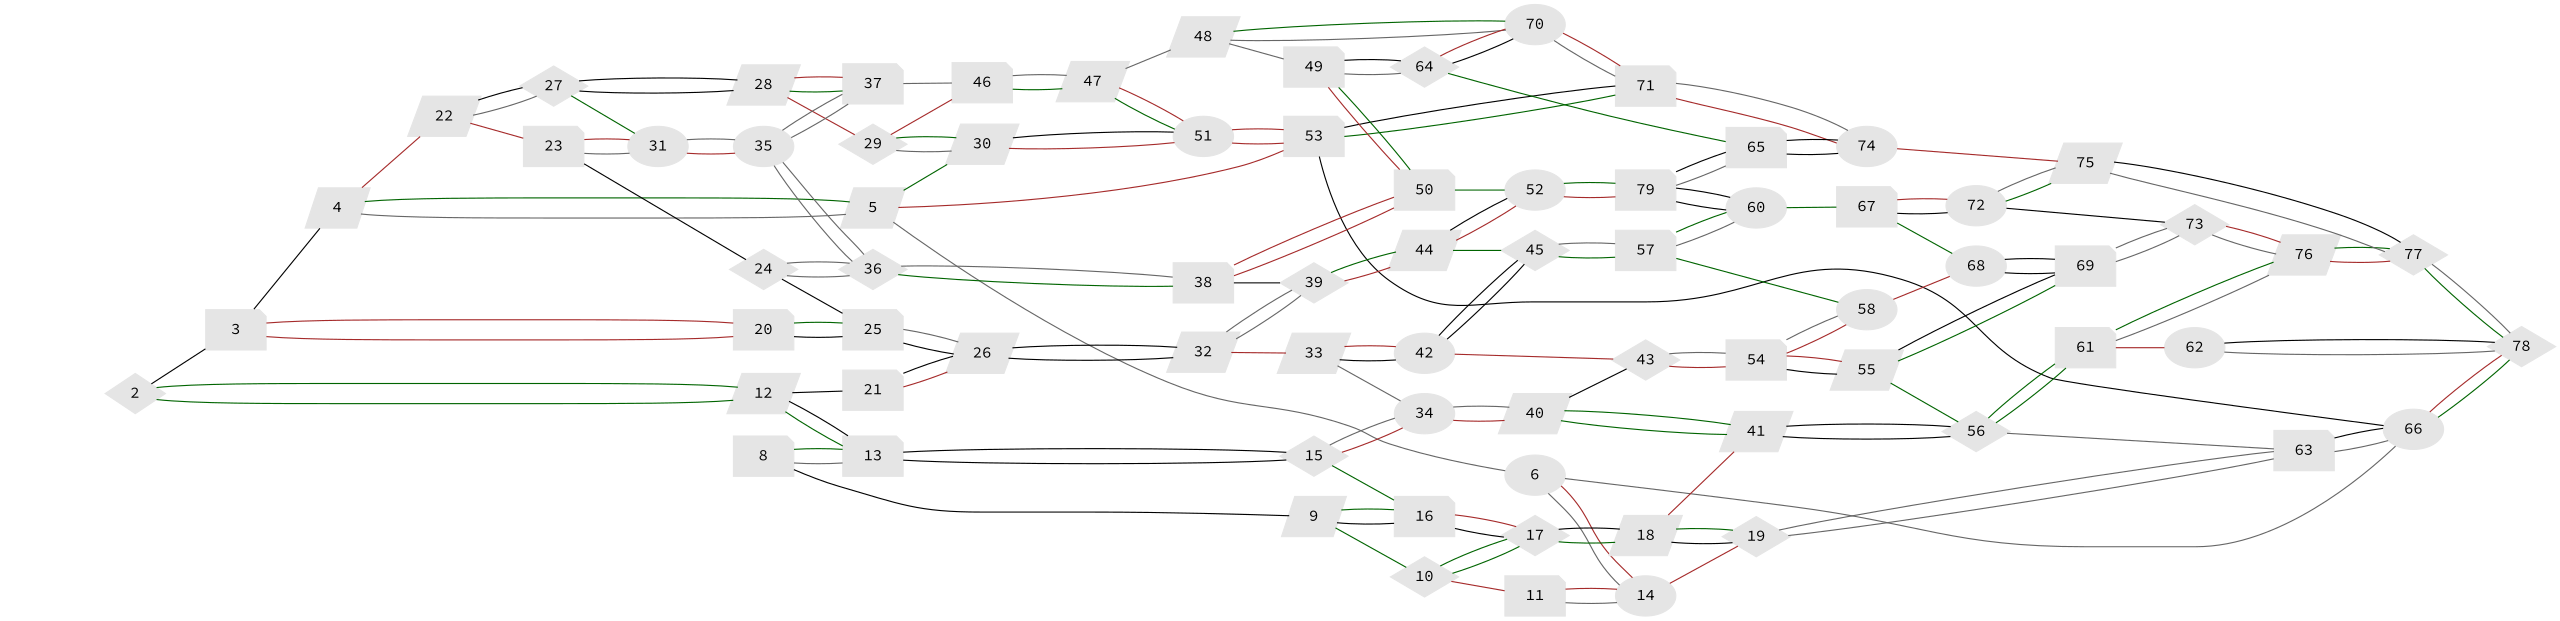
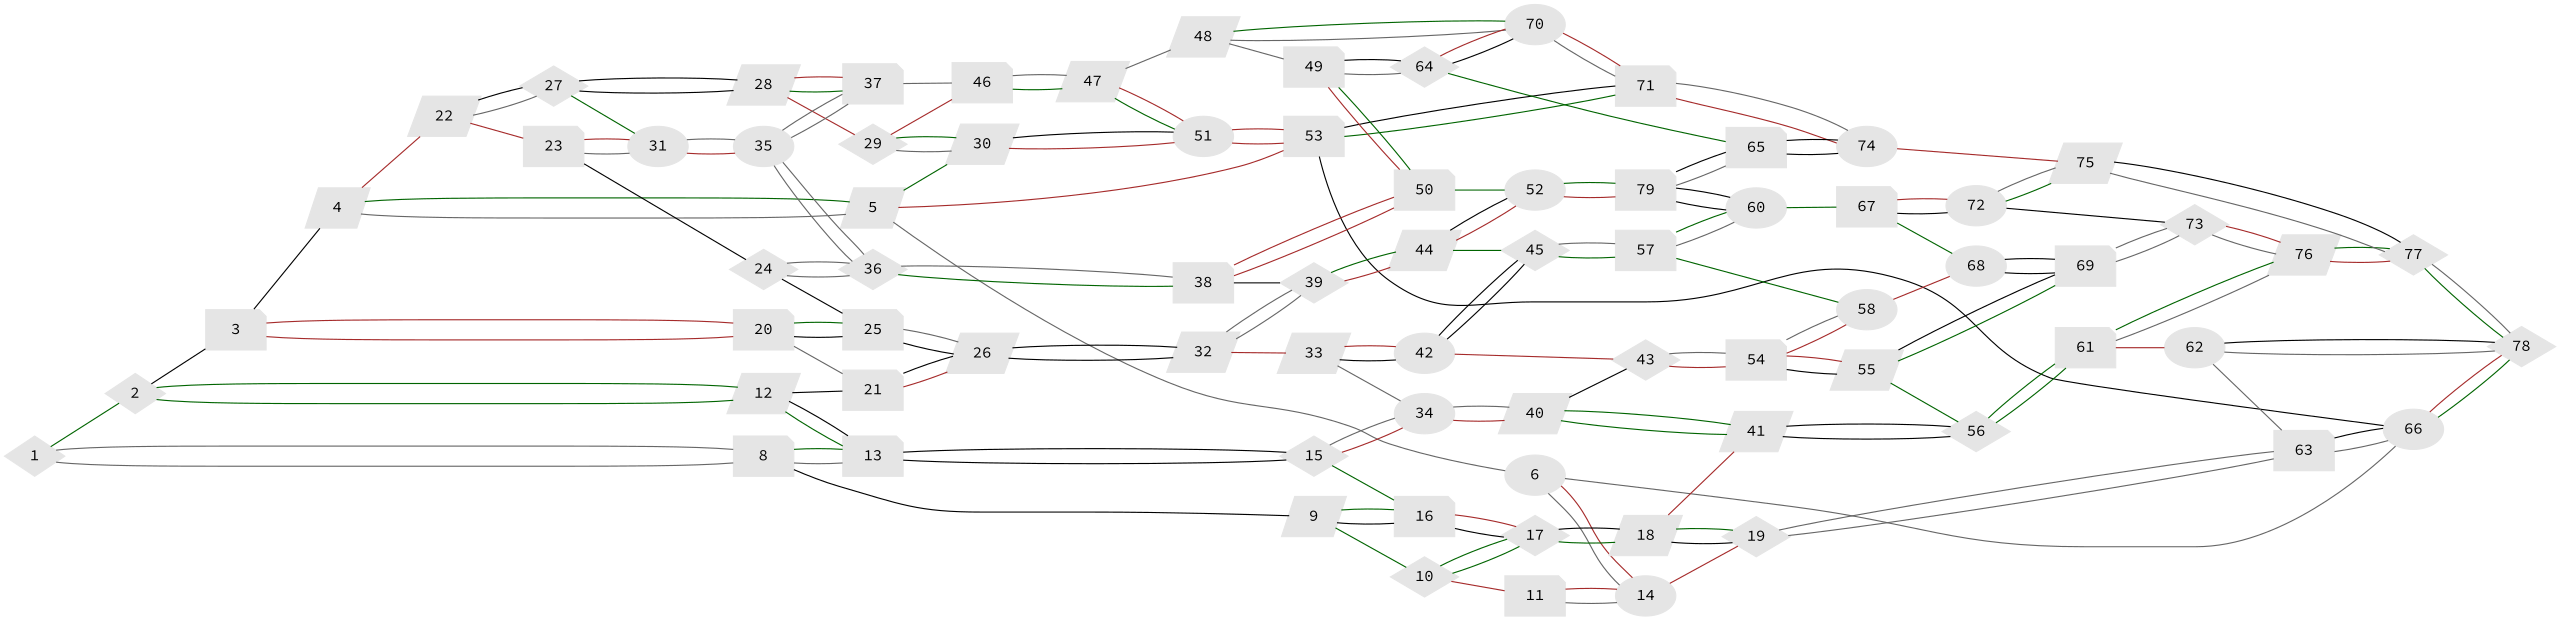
  graph {
    fontname="Source Code Pro"
    rankdir=LR
    node [color=gray90 fontname="Source Code Pro" shape=note style=filled]
    edge [color=gray40 fontname="Source Code Pro"]
+   1 [shape=diamond]
    2 [shape=diamond]
    8
    3
    12 [shape=parallelogram]
    9 [shape=parallelogram]
    13
    4 [shape=parallelogram]
    20
    21
    5 [shape=parallelogram]
    22 [shape=parallelogram]
    25
    6 [shape=ellipse]
    30 [shape=parallelogram]
    53
    23
    27 [shape=diamond]
    14 [shape=ellipse]
    66 [shape=ellipse]
    51 [shape=ellipse]
    71
    19 [shape=diamond]
    78 [shape=diamond]
    11
    10 [shape=diamond]
    16
    15 [shape=diamond]
    17 [shape=diamond]
    18 [shape=parallelogram]
    26 [shape=parallelogram]
    34 [shape=ellipse]
    63
    40 [shape=parallelogram]
    41 [shape=parallelogram]
    56 [shape=diamond]
    32 [shape=parallelogram]
    24 [shape=diamond]
    31 [shape=ellipse]
    28 [shape=parallelogram]
    36 [shape=diamond]
    35 [shape=ellipse]
    38
    33 [shape=parallelogram]
    39 [shape=diamond]
    29 [shape=diamond]
    37
    46
    47 [shape=parallelogram]
    42 [shape=ellipse]
    44 [shape=parallelogram]
    43 [shape=diamond]
    45 [shape=diamond]
    50
    52 [shape=ellipse]
    54
    61
    57
    55 [shape=parallelogram]
    58 [shape=ellipse]
    n61 [label=79]
    60 [shape=ellipse]
    48 [shape=parallelogram]
    49
    70 [shape=ellipse]
    64 [shape=diamond]
    65
    74 [shape=ellipse]
    69
    68 [shape=ellipse]
    73 [shape=diamond]
    62 [shape=ellipse]
    76 [shape=parallelogram]
    67
    72 [shape=ellipse]
    77 [shape=diamond]
    75 [shape=parallelogram]
+   1 -- 2 [color=darkgreen]
+   1 -- 8
+   1 -- 8
    2 -- 3 [color=black]
    2 -- 12 [color=darkgreen]
    2 -- 12 [color=darkgreen]
    8 -- 9 [color=black]
    8 -- 13
    8 -- 13 [color=darkgreen]
    3 -- 4 [color=black]
    3 -- 20 [color=brown]
    3 -- 20 [color=brown]
    12 -- 13 [color=darkgreen]
    12 -- 13 [color=black]
    12 -- 21 [color=black]
    9 -- 10 [color=darkgreen]
    9 -- 16 [color=black]
    9 -- 16 [color=darkgreen]
    13 -- 15 [color=black]
    13 -- 15 [color=black]
    4 -- 5
    4 -- 5 [color=darkgreen]
    4 -- 22 [color=brown]
+   20 -- 21
    20 -- 25 [color=black]
    20 -- 25 [color=darkgreen]
    21 -- 26 [color=brown]
    21 -- 26 [color=black]
    5 -- 6
    5 -- 30 [color=darkgreen]
    5 -- 53 [color=brown]
    22 -- 23 [color=brown]
    22 -- 27
    22 -- 27 [color=black]
    25 -- 26 [color=black]
    25 -- 26
    6 -- 14
    6 -- 14 [color=brown]
    6 -- 66
    30 -- 51 [color=brown]
    30 -- 51 [color=black]
    53 -- 66 [color=black]
    53 -- 71 [color=darkgreen]
    53 -- 71 [color=black]
    23 -- 24 [color=black]
    23 -- 31
    23 -- 31 [color=brown]
    27 -- 31 [color=darkgreen]
    27 -- 28 [color=black]
    27 -- 28 [color=black]
    14 -- 19 [color=brown]
    66 -- 78 [color=darkgreen]
    66 -- 78 [color=brown]
    51 -- 53 [color=brown]
    51 -- 53 [color=brown]
    71 -- 74 [color=brown]
    71 -- 74
    19 -- 63
    19 -- 63
    11 -- 14
    11 -- 14 [color=brown]
    10 -- 11 [color=brown]
    10 -- 17 [color=darkgreen]
    10 -- 17 [color=darkgreen]
    16 -- 17 [color=black]
    16 -- 17 [color=brown]
    15 -- 16 [color=darkgreen]
    15 -- 34 [color=brown]
    15 -- 34
    17 -- 18 [color=darkgreen]
    17 -- 18 [color=black]
    18 -- 19 [color=black]
    18 -- 19 [color=darkgreen]
    18 -- 41 [color=brown]
    26 -- 32 [color=black]
    26 -- 32 [color=black]
    34 -- 40 [color=brown]
    34 -- 40
    63 -- 66
    63 -- 66 [color=black]
    40 -- 41 [color=darkgreen]
    40 -- 41 [color=darkgreen]
    40 -- 43 [color=black]
    41 -- 56 [color=black]
    41 -- 56 [color=black]
    56 -- 61 [color=darkgreen]
    56 -- 61 [color=darkgreen]
    32 -- 33 [color=brown]
    32 -- 39
    32 -- 39
    24 -- 25 [color=black]
    24 -- 36
    24 -- 36
    31 -- 35 [color=brown]
    31 -- 35
    28 -- 29 [color=brown]
    28 -- 37 [color=darkgreen]
    28 -- 37 [color=brown]
    36 -- 38 [color=darkgreen]
    36 -- 38
    35 -- 36
    35 -- 36
    35 -- 37
    35 -- 37
    38 -- 39 [color=black]
    38 -- 50 [color=brown]
    38 -- 50 [color=brown]
    33 -- 34
    33 -- 42 [color=black]
    33 -- 42 [color=brown]
    39 -- 44 [color=brown]
    39 -- 44 [color=darkgreen]
    29 -- 30
    29 -- 30 [color=darkgreen]
    29 -- 46 [color=brown]
    37 -- 46
    46 -- 47 [color=darkgreen]
    46 -- 47
    47 -- 51 [color=darkgreen]
    47 -- 51 [color=brown]
    47 -- 48
    42 -- 43 [color=brown]
    42 -- 45 [color=black]
    42 -- 45 [color=black]
    44 -- 45 [color=darkgreen]
    44 -- 52 [color=brown]
    44 -- 52 [color=black]
    43 -- 54 [color=brown]
    43 -- 54
    45 -- 57 [color=darkgreen]
    45 -- 57
    50 -- 52 [color=darkgreen]
    52 -- n61 [color=brown]
    52 -- n61 [color=darkgreen]
    54 -- 55 [color=black]
    54 -- 55 [color=brown]
    54 -- 58 [color=brown]
    54 -- 58
    61 -- 62 [color=brown]
    61 -- 76
    61 -- 76 [color=darkgreen]
    57 -- 58 [color=darkgreen]
    57 -- 60
    57 -- 60 [color=darkgreen]
    55 -- 56 [color=darkgreen]
    55 -- 69 [color=darkgreen]
    55 -- 69 [color=black]
    58 -- 68 [color=brown]
    n61 -- 60 [color=black]
    n61 -- 60 [color=black]
    n61 -- 65
    n61 -- 65 [color=black]
    60 -- 67 [color=darkgreen]
    48 -- 49
    48 -- 70
    48 -- 70 [color=darkgreen]
    49 -- 50 [color=brown]
    49 -- 50 [color=darkgreen]
    49 -- 64
    49 -- 64 [color=black]
    70 -- 71
    70 -- 71 [color=brown]
    64 -- 70 [color=black]
    64 -- 70 [color=brown]
    64 -- 65 [color=darkgreen]
    65 -- 74 [color=black]
    65 -- 74 [color=black]
    74 -- 75 [color=brown]
    69 -- 73
    69 -- 73
    68 -- 69 [color=black]
    68 -- 69 [color=black]
    73 -- 76
    73 -- 76 [color=brown]
    62 -- 78
    62 -- 78 [color=black]
-   56 -- 63
+   62 -- 63
    76 -- 77 [color=brown]
    76 -- 77 [color=darkgreen]
    67 -- 68 [color=darkgreen]
    67 -- 72 [color=black]
    67 -- 72 [color=brown]
    72 -- 73 [color=black]
    72 -- 75 [color=darkgreen]
    72 -- 75
    77 -- 78 [color=darkgreen]
    77 -- 78
    75 -- 77
    75 -- 77 [color=black]
  }
